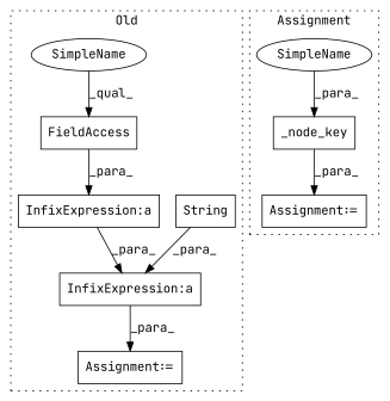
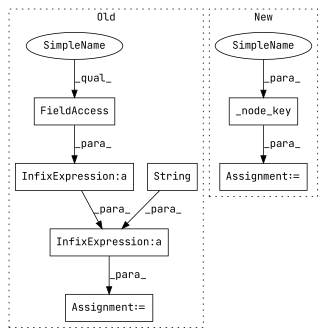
  digraph {
    fontname="JetBrains Mono"
    node [a=32 fontname="JetBrains Mono" l=3 s=63441 shape=box]
    edge [fontname="JetBrains Mono"]
    n1 [l="7,1" label=String s="63464,63490"]
    n2 [a=27 label="InfixExpression:a" s=63461]
    n3 [a=27 label="InfixExpression:a" s=63451]
    n4 [a=22 l=10 label=FieldAccess]
    n5 [a=7 l=1 label="Assignment:=" s=63438]
    n6 [a=42 l=5 label=SimpleName shape=ellipse]
    n7 [l="10,1" label=_node_key s="63453,63488"]
    n8 [a=7 l=1 label="Assignment:=" s=63447]
    n9 [a=42 l=5 label=SimpleName s=63463 shape=ellipse]
    subgraph cluster_1 {
      label=Old
      style=dotted
      n1
      n2
      n3
      n4
      n5
      n6
    }
    subgraph cluster_2 {
-     label=Assignment
+     label=New
      style=dotted
      n7
      n8
      n9
    }
    n1 -> n2 [label=_para_]
    n2 -> n5 [label=_para_]
    n3 -> n2 [label=_para_]
    n4 -> n3 [label=_para_]
    n6 -> n4 [label=_qual_]
    n7 -> n8 [label=_para_]
    n9 -> n7 [label=_para_]
  }
